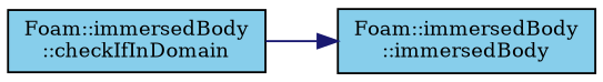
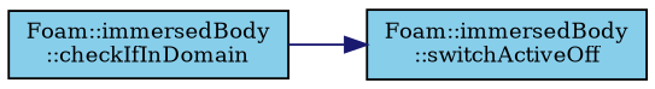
  digraph {
    rankdir=RL
    fontname="DejaVu Serif"
    node [color=black fillcolor=skyblue fontname="DejaVu Serif" fontsize=10 shape=record style=filled]
-   n1 [fontcolor=black height=0.2 label="Foam::immersedBody\l::immersedBody" width=0.4]
+   n1 [fontcolor=black height=0.2 label="Foam::immersedBody\l::switchActiveOff" width=0.4]
    n2 [height=0.2 label="Foam::immersedBody\l::checkIfInDomain" width=0.4]
    n1 -> n2 [color=midnightblue dir=back fontname="DejaVu Serif" fontsize=10 labelfontname=Helvetica labelfontsize=10 style=solid]
  }
